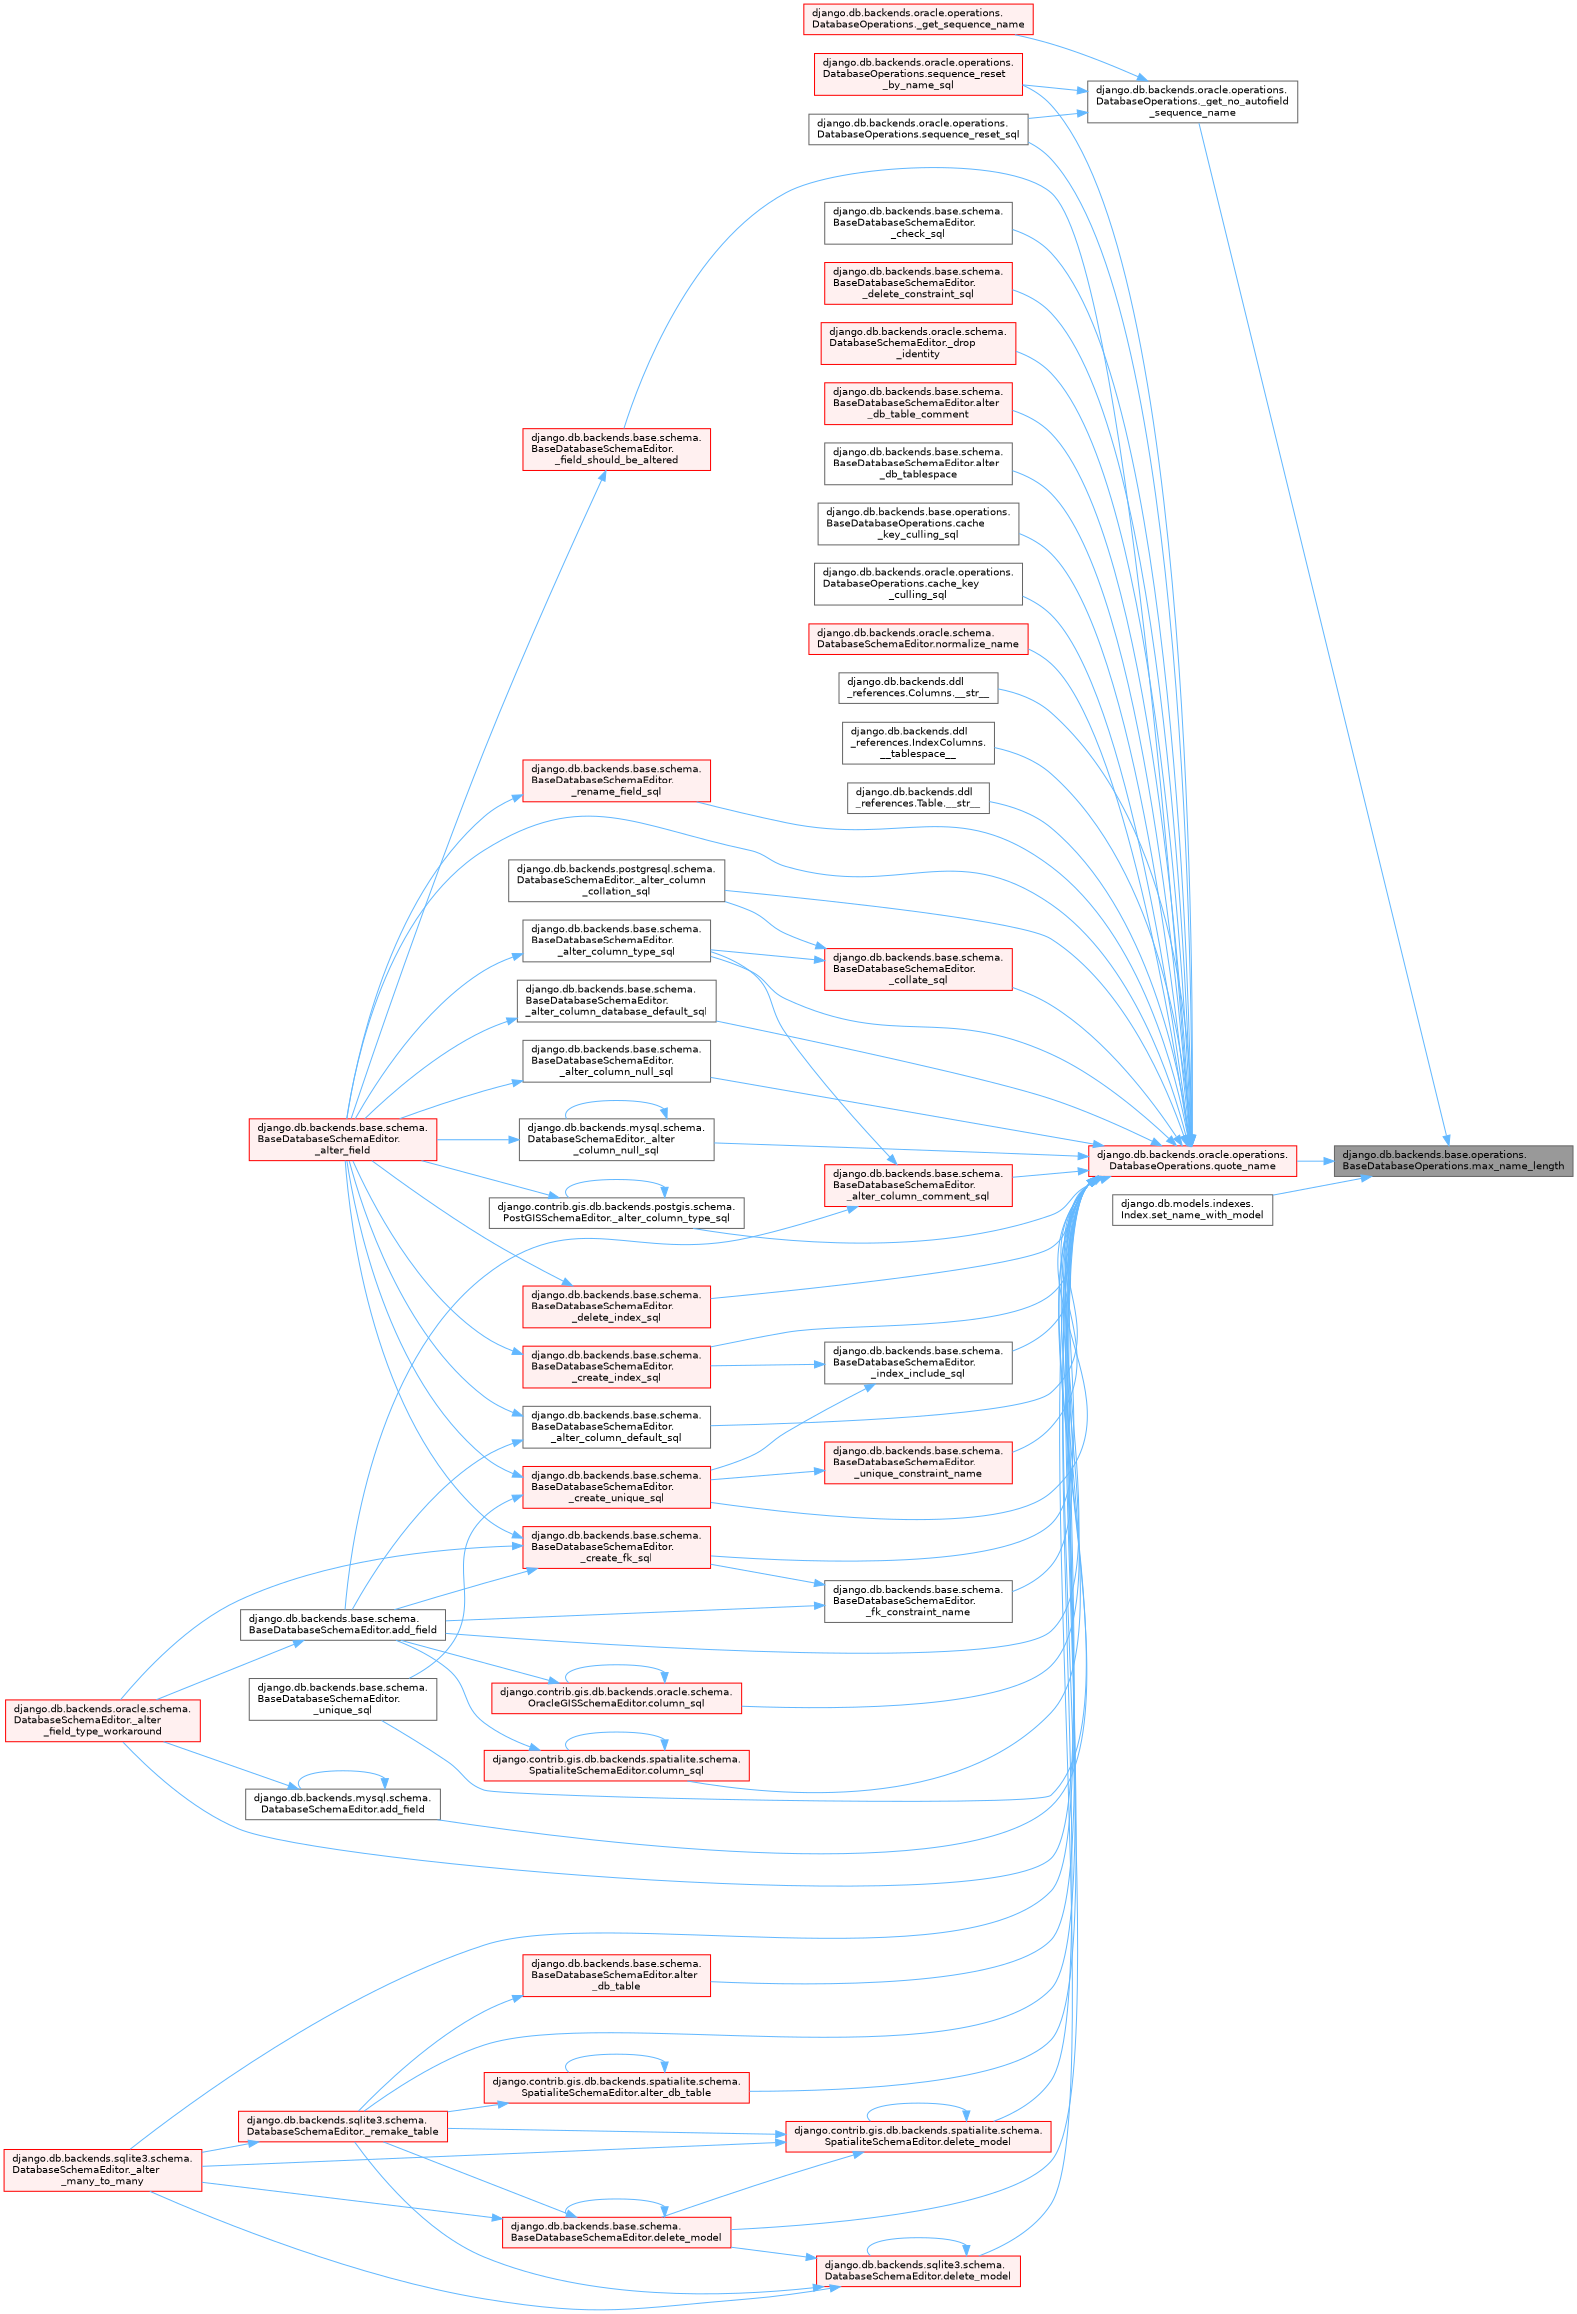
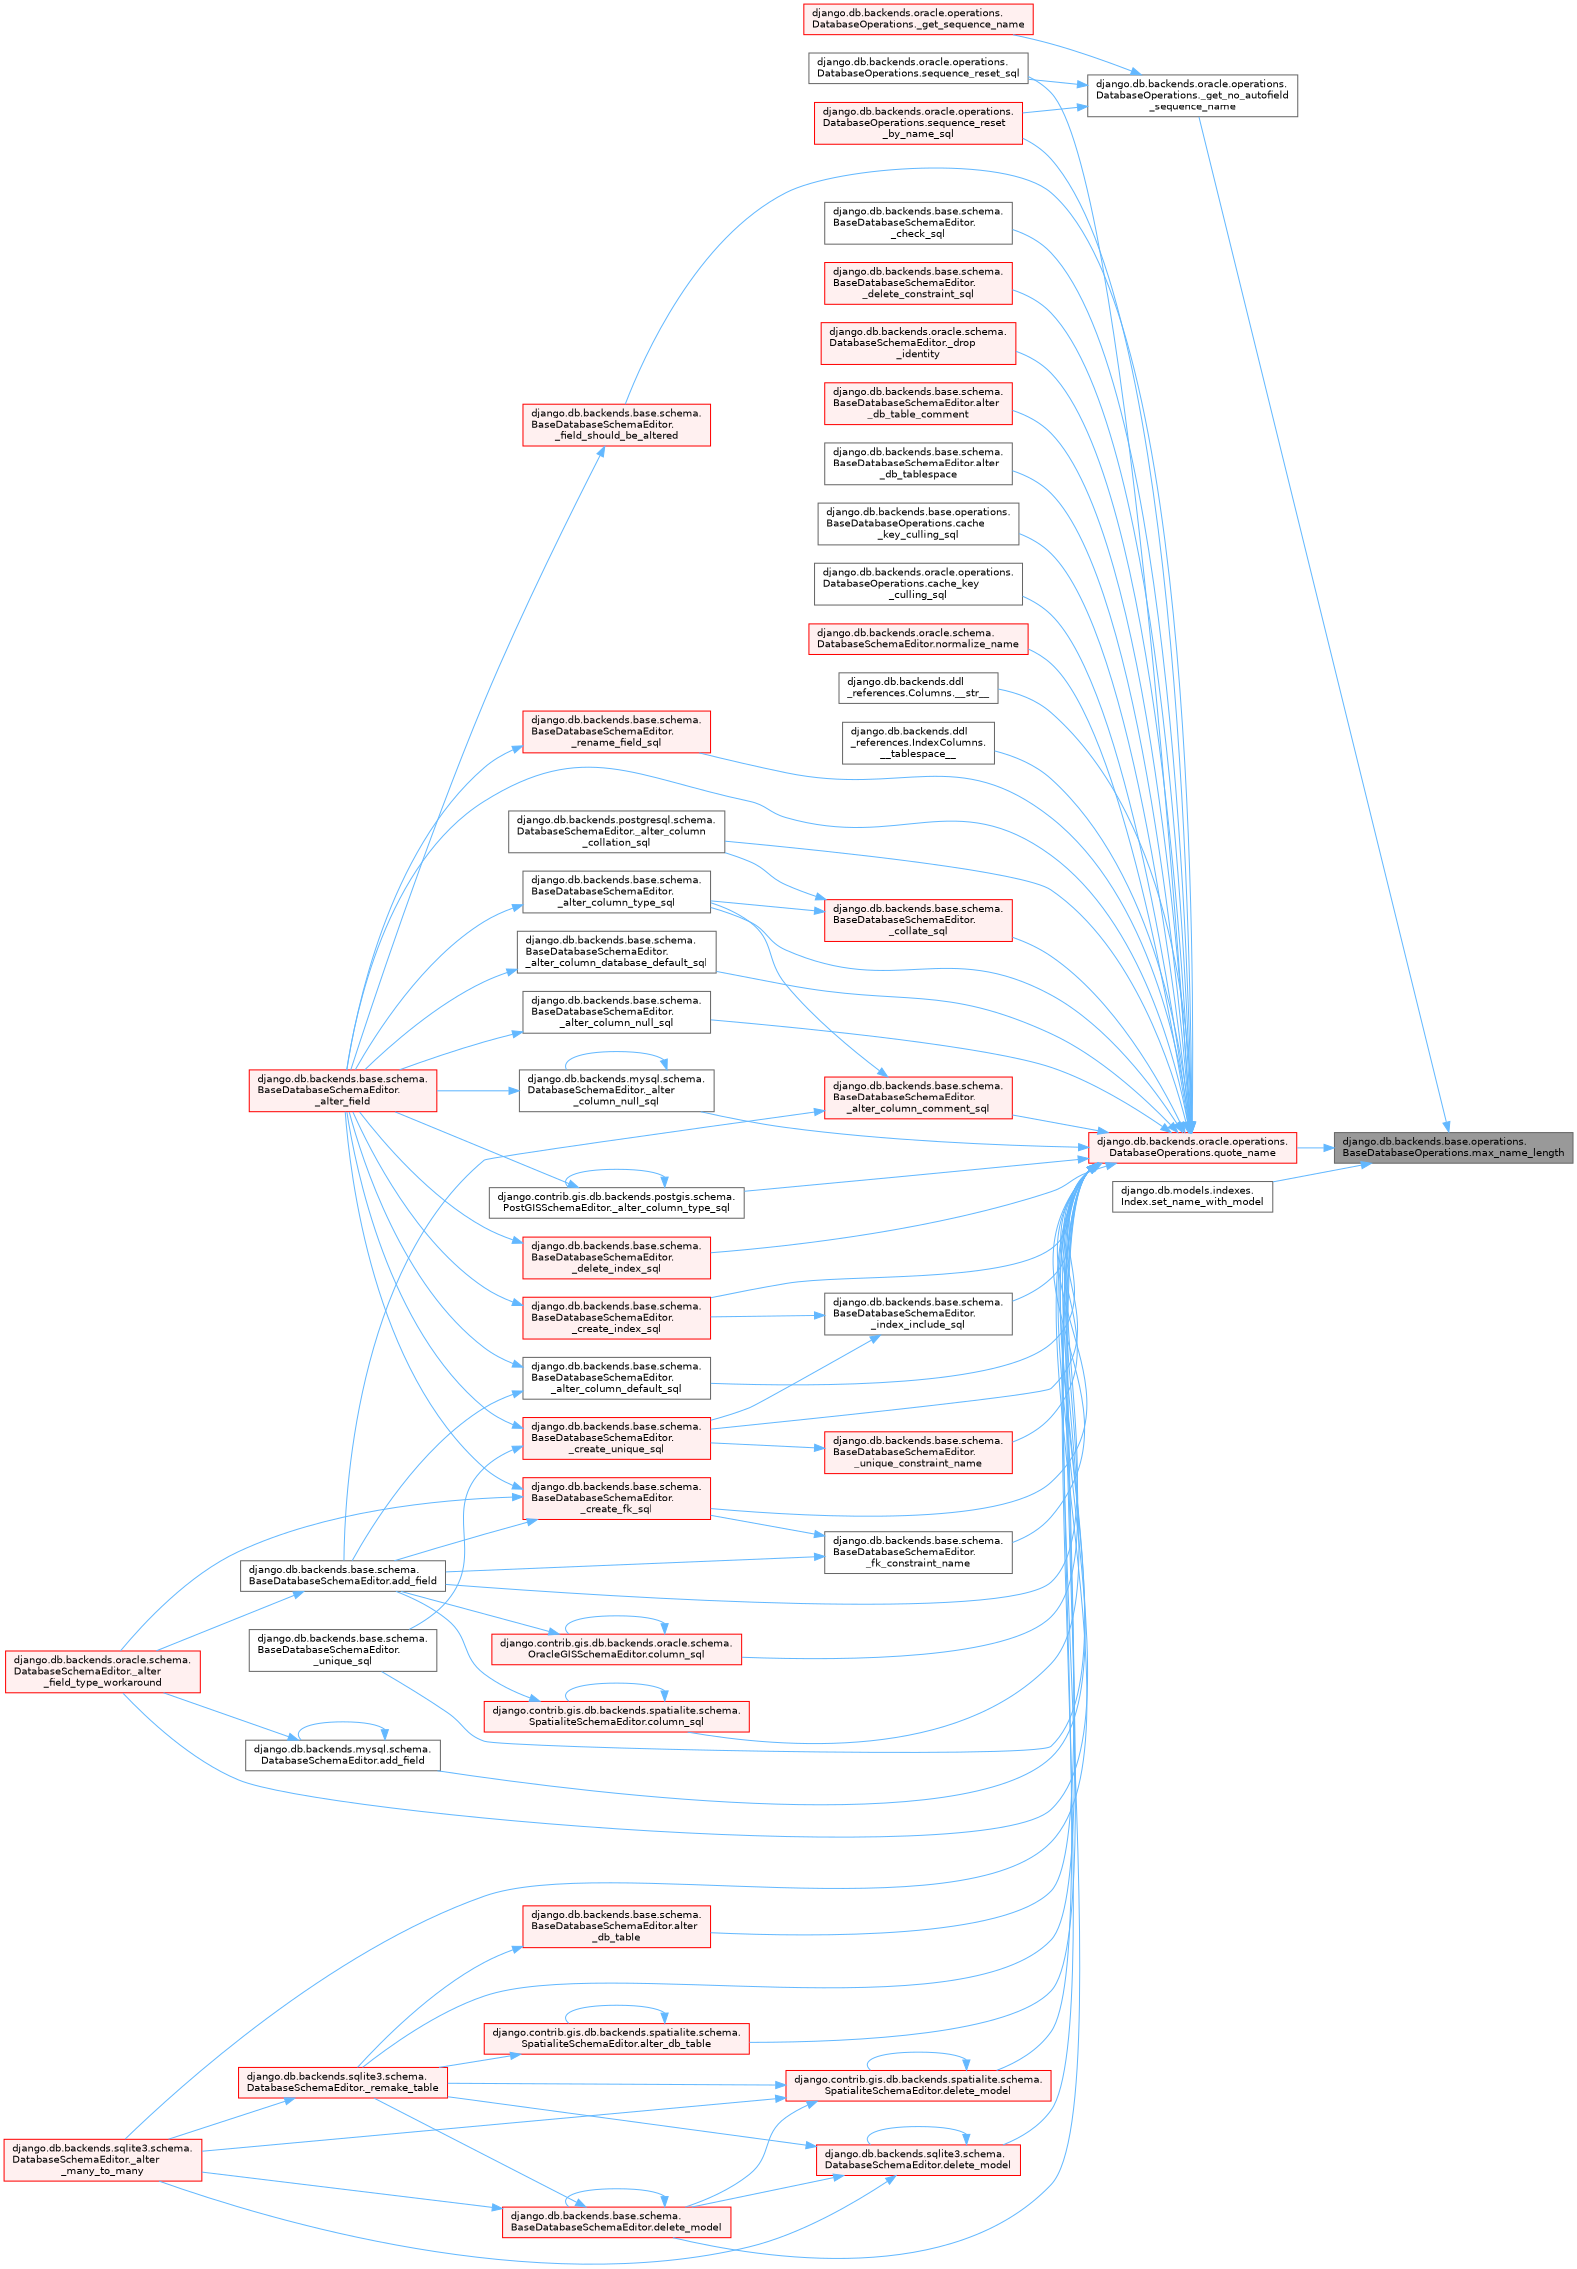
  digraph {
    rankdir=RL
    node [color=red fillcolor="#FFF0F0" fontname=Helvetica fontsize=10 shape=box style=filled]
    edge [color=steelblue1 dir=back fontname=Helvetica fontsize=10 labelfontname=Helvetica labelfontsize=10 style=solid]
    n1 [color=gray40 fillcolor=grey60 fontcolor=black height=0.2 label="django.db.backends.base.operations.\lBaseDatabaseOperations.max_name_length" width=0.4]
    n2 [color=grey40 fillcolor=white height=0.2 label="django.db.backends.oracle.operations.\lDatabaseOperations._get_no_autofield\l_sequence_name" width=0.4]
    n3 [height=0.2 label="django.db.backends.oracle.operations.\lDatabaseOperations.quote_name" width=0.4]
    n4 [color=grey40 fillcolor=white height=0.2 label="django.db.models.indexes.\lIndex.set_name_with_model" width=0.4]
    n5 [height=0.2 label="django.db.backends.oracle.operations.\lDatabaseOperations._get_sequence_name" width=0.4]
    n6 [height=0.2 label="django.db.backends.oracle.operations.\lDatabaseOperations.sequence_reset\l_by_name_sql" width=0.4]
    n7 [color=grey40 fillcolor=white height=0.2 label="django.db.backends.oracle.operations.\lDatabaseOperations.sequence_reset_sql" width=0.4]
    n8 [color=grey40 fillcolor=white height=0.2 label="django.db.backends.ddl\l_references.Columns.__str__" width=0.4]
    n9 [color=grey40 fillcolor=white height=0.2 label="django.db.backends.ddl\l_references.IndexColumns.\l__tablespace__" width=0.4]
-   n10 [color=grey40 fillcolor=white height=0.2 label="django.db.backends.ddl\l_references.Table.__str__" width=0.4]
    n11 [color=grey40 fillcolor=white height=0.2 label="django.db.backends.postgresql.schema.\lDatabaseSchemaEditor._alter_column\l_collation_sql" width=0.4]
    n12 [height=0.2 label="django.db.backends.base.schema.\lBaseDatabaseSchemaEditor.\l_alter_column_comment_sql" width=0.4]
    n13 [color=grey40 fillcolor=white height=0.2 label="django.db.backends.base.schema.\lBaseDatabaseSchemaEditor.\l_alter_column_type_sql" width=0.4]
    n14 [height=0.2 label="django.db.backends.base.schema.\lBaseDatabaseSchemaEditor.\l_alter_field" width=0.4]
    n15 [color=grey40 fillcolor=white height=0.2 label="django.db.backends.base.schema.\lBaseDatabaseSchemaEditor.add_field" width=0.4]
    n16 [height=0.2 label="django.db.backends.oracle.schema.\lDatabaseSchemaEditor._alter\l_field_type_workaround" width=0.4]
    n17 [color=grey40 fillcolor=white height=0.2 label="django.db.backends.base.schema.\lBaseDatabaseSchemaEditor.\l_alter_column_database_default_sql" width=0.4]
    n18 [color=grey40 fillcolor=white height=0.2 label="django.db.backends.base.schema.\lBaseDatabaseSchemaEditor.\l_alter_column_default_sql" width=0.4]
    n19 [color=grey40 fillcolor=white height=0.2 label="django.db.backends.base.schema.\lBaseDatabaseSchemaEditor.\l_alter_column_null_sql" width=0.4]
    n20 [color=grey40 fillcolor=white height=0.2 label="django.db.backends.mysql.schema.\lDatabaseSchemaEditor._alter\l_column_null_sql" width=0.4]
    n21 [color=grey40 fillcolor=white height=0.2 label="django.contrib.gis.db.backends.postgis.schema.\lPostGISSchemaEditor._alter_column_type_sql" width=0.4]
    n22 [height=0.2 label="django.db.backends.sqlite3.schema.\lDatabaseSchemaEditor._alter\l_many_to_many" width=0.4]
    n23 [color=grey40 fillcolor=white height=0.2 label="django.db.backends.base.schema.\lBaseDatabaseSchemaEditor.\l_check_sql" width=0.4]
    n24 [height=0.2 label="django.db.backends.base.schema.\lBaseDatabaseSchemaEditor.\l_collate_sql" width=0.4]
    n25 [height=0.2 label="django.db.backends.base.schema.\lBaseDatabaseSchemaEditor.\l_create_fk_sql" width=0.4]
    n26 [height=0.2 label="django.db.backends.base.schema.\lBaseDatabaseSchemaEditor.\l_create_index_sql" width=0.4]
    n27 [height=0.2 label="django.db.backends.base.schema.\lBaseDatabaseSchemaEditor.\l_create_unique_sql" width=0.4]
    n28 [color=grey40 fillcolor=white height=0.2 label="django.db.backends.base.schema.\lBaseDatabaseSchemaEditor.\l_unique_sql" width=0.4]
    n29 [height=0.2 label="django.db.backends.base.schema.\lBaseDatabaseSchemaEditor.\l_delete_constraint_sql" width=0.4]
    n30 [height=0.2 label="django.db.backends.base.schema.\lBaseDatabaseSchemaEditor.\l_delete_index_sql" width=0.4]
    n31 [height=0.2 label="django.db.backends.oracle.schema.\lDatabaseSchemaEditor._drop\l_identity" width=0.4]
    n32 [height=0.2 label="django.db.backends.base.schema.\lBaseDatabaseSchemaEditor.\l_field_should_be_altered" width=0.4]
    n33 [color=grey40 fillcolor=white height=0.2 label="django.db.backends.base.schema.\lBaseDatabaseSchemaEditor.\l_fk_constraint_name" width=0.4]
    n34 [color=grey40 fillcolor=white height=0.2 label="django.db.backends.base.schema.\lBaseDatabaseSchemaEditor.\l_index_include_sql" width=0.4]
    n35 [height=0.2 label="django.db.backends.sqlite3.schema.\lDatabaseSchemaEditor._remake_table" width=0.4]
    n36 [height=0.2 label="django.db.backends.base.schema.\lBaseDatabaseSchemaEditor.\l_rename_field_sql" width=0.4]
    n37 [height=0.2 label="django.db.backends.base.schema.\lBaseDatabaseSchemaEditor.\l_unique_constraint_name" width=0.4]
    n38 [color=grey40 fillcolor=white height=0.2 label="django.db.backends.mysql.schema.\lDatabaseSchemaEditor.add_field" width=0.4]
    n39 [height=0.2 label="django.contrib.gis.db.backends.spatialite.schema.\lSpatialiteSchemaEditor.alter_db_table" width=0.4]
    n40 [height=0.2 label="django.db.backends.base.schema.\lBaseDatabaseSchemaEditor.alter\l_db_table" width=0.4]
    n41 [height=0.2 label="django.db.backends.base.schema.\lBaseDatabaseSchemaEditor.alter\l_db_table_comment" width=0.4]
    n42 [color=grey40 fillcolor=white height=0.2 label="django.db.backends.base.schema.\lBaseDatabaseSchemaEditor.alter\l_db_tablespace" width=0.4]
    n43 [color=grey40 fillcolor=white height=0.2 label="django.db.backends.base.operations.\lBaseDatabaseOperations.cache\l_key_culling_sql" width=0.4]
    n44 [color=grey40 fillcolor=white height=0.2 label="django.db.backends.oracle.operations.\lDatabaseOperations.cache_key\l_culling_sql" width=0.4]
    n45 [height=0.2 label="django.contrib.gis.db.backends.oracle.schema.\lOracleGISSchemaEditor.column_sql" width=0.4]
    n46 [height=0.2 label="django.contrib.gis.db.backends.spatialite.schema.\lSpatialiteSchemaEditor.column_sql" width=0.4]
    n47 [height=0.2 label="django.contrib.gis.db.backends.spatialite.schema.\lSpatialiteSchemaEditor.delete_model" width=0.4]
    n48 [height=0.2 label="django.db.backends.base.schema.\lBaseDatabaseSchemaEditor.delete_model" width=0.4]
    n49 [height=0.2 label="django.db.backends.sqlite3.schema.\lDatabaseSchemaEditor.delete_model" width=0.4]
    n50 [height=0.2 label="django.db.backends.oracle.schema.\lDatabaseSchemaEditor.normalize_name" width=0.4]
    n1 -> n2
    n1 -> n3
    n1 -> n4
    n2 -> n5
    n2 -> n6
    n2 -> n7
    n3 -> n6
    n3 -> n7
    n3 -> n8
    n3 -> n9
-   n3 -> n10
    n3 -> n11
    n3 -> n12
    n3 -> n13
    n3 -> n14
    n3 -> n15
    n3 -> n16
    n3 -> n17
    n3 -> n18
    n3 -> n19
    n3 -> n20
    n3 -> n21
    n3 -> n22
    n3 -> n23
    n3 -> n24
    n3 -> n25
    n3 -> n26
    n3 -> n27
    n3 -> n28
    n3 -> n29
    n3 -> n30
    n3 -> n31
    n3 -> n32
    n3 -> n33
    n3 -> n34
    n3 -> n35
    n3 -> n36
    n3 -> n37
    n3 -> n38
    n3 -> n39
    n3 -> n40
    n3 -> n41
    n3 -> n42
    n3 -> n43
    n3 -> n44
    n3 -> n45
    n3 -> n46
    n3 -> n47
    n3 -> n48
    n3 -> n49
    n3 -> n50
    n12 -> n13
    n12 -> n15
    n13 -> n14
    n15 -> n16
    n17 -> n14
    n18 -> n14
    n18 -> n15
    n19 -> n14
    n20 -> n14
    n20 -> n20
    n21 -> n14
    n21 -> n21
    n24 -> n11
    n24 -> n13
    n25 -> n14
    n25 -> n15
    n25 -> n16
    n26 -> n14
    n27 -> n14
    n27 -> n28
    n30 -> n14
    n32 -> n14
    n33 -> n15
    n33 -> n25
    n34 -> n26
    n34 -> n27
    n35 -> n22
    n36 -> n14
    n37 -> n27
    n38 -> n16
    n38 -> n38
    n39 -> n35
    n39 -> n39
    n40 -> n35
    n45 -> n15
    n45 -> n45
    n46 -> n15
    n46 -> n46
    n47 -> n22
    n47 -> n35
    n47 -> n47
    n47 -> n48
    n48 -> n22
    n48 -> n35
    n48 -> n48
    n49 -> n22
    n49 -> n35
    n49 -> n48
    n49 -> n49
  }
